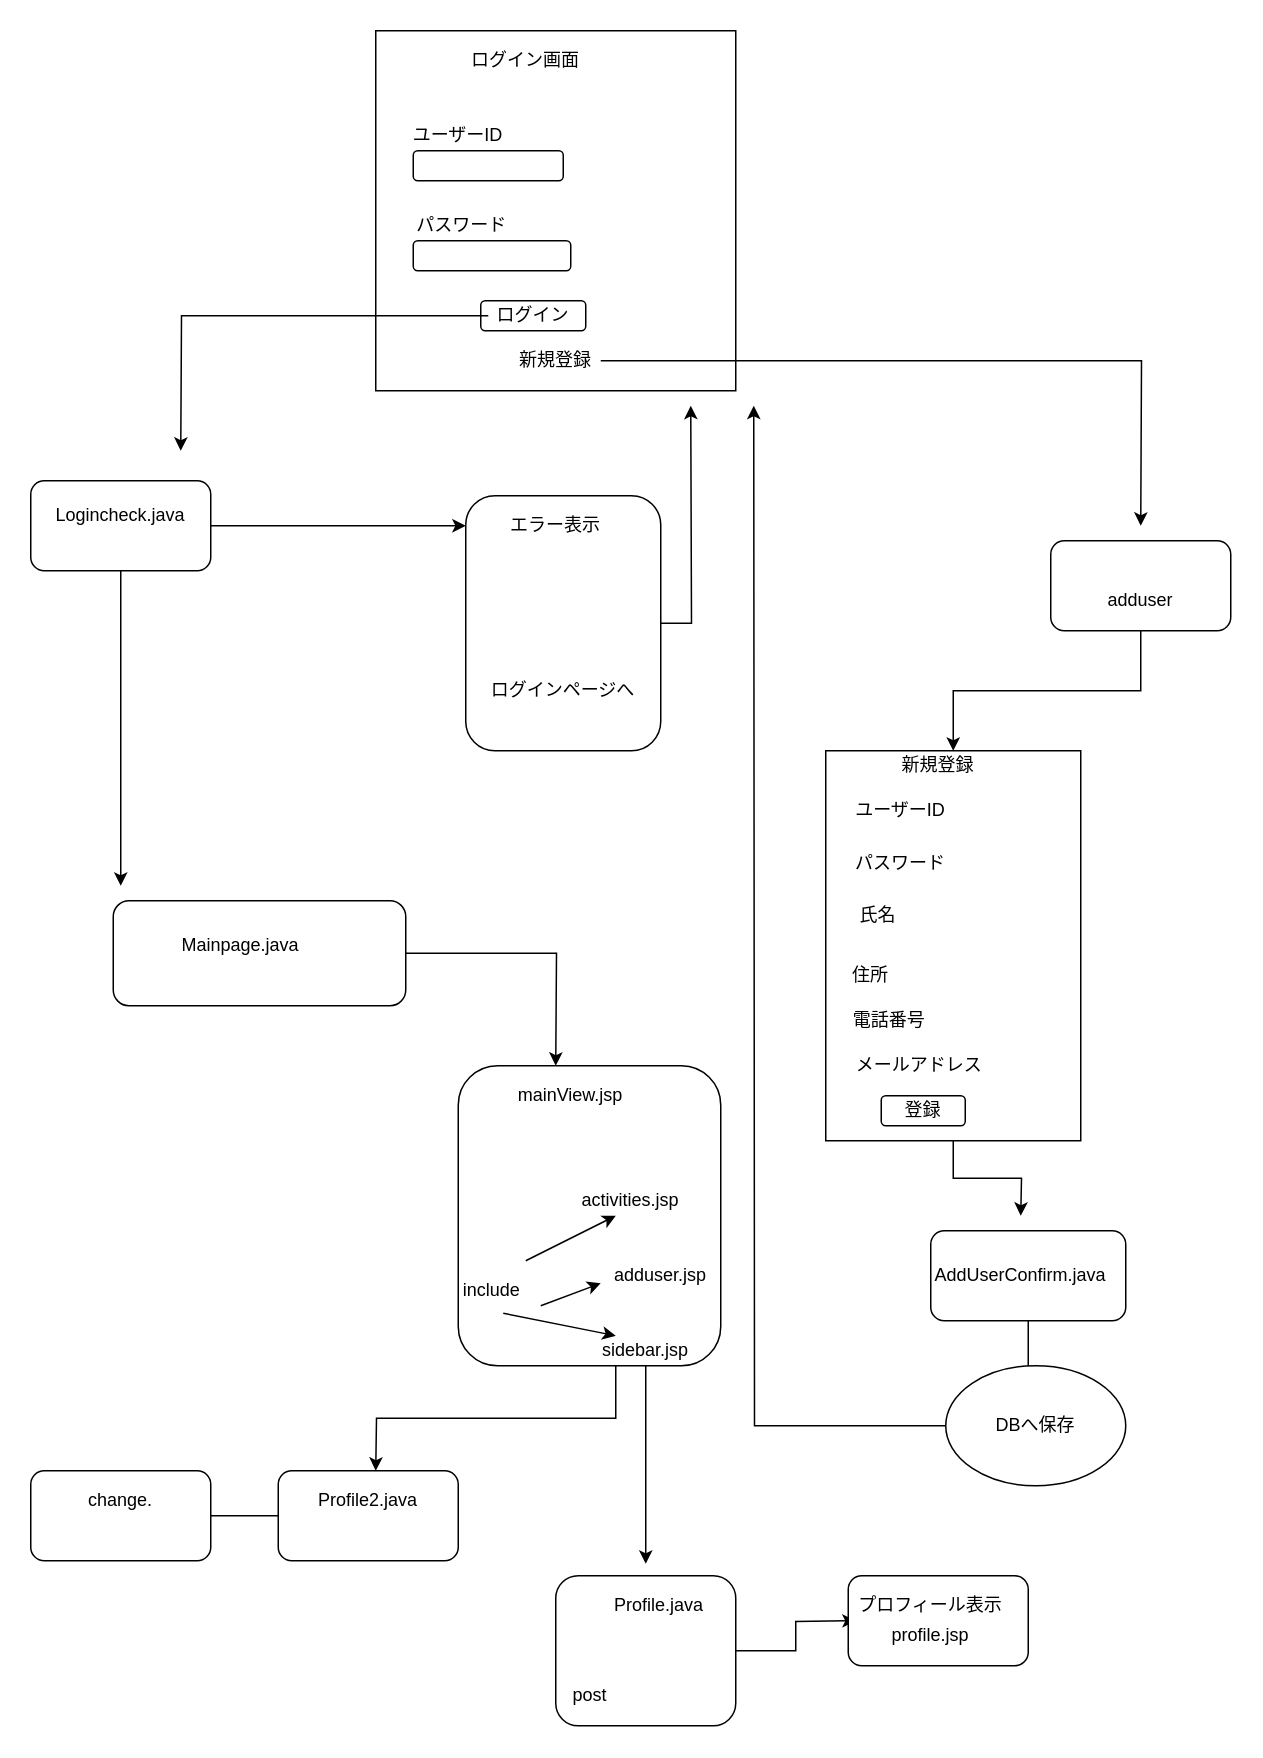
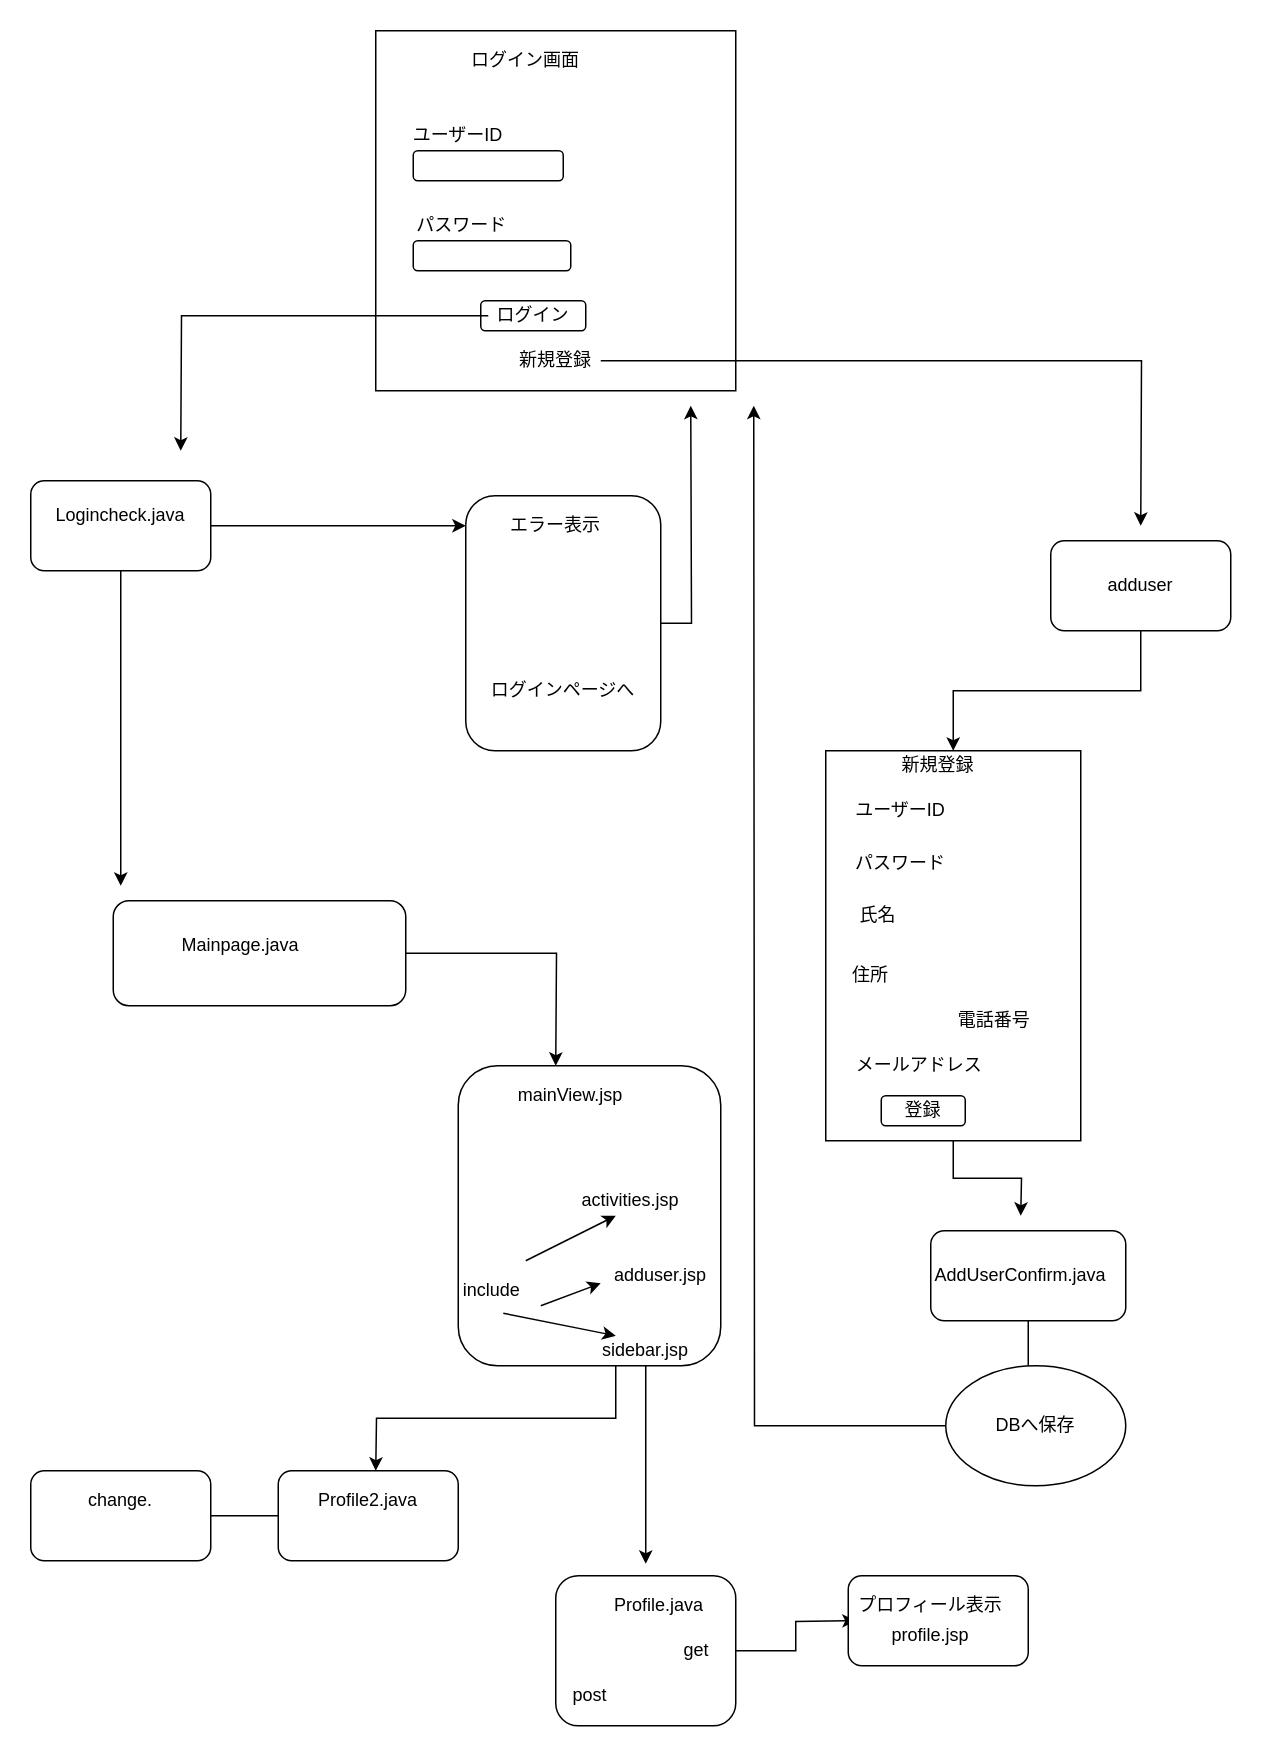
  <mxCell id="0" />
  <mxCell id="1" parent="0" />
  <mxCell id="2" value="" style="whiteSpace=wrap;html=1;aspect=fixed;" vertex="1" parent="1"><mxGeometry x="250" y="20" width="240" height="240" as="geometry" /></mxCell>
  <mxCell id="3" value="ログイン画面" style="text;html=1;strokeColor=none;fillColor=none;align=center;verticalAlign=middle;whiteSpace=wrap;rounded=0;" vertex="1" parent="1"><mxGeometry x="310" y="30" width="80" height="20" as="geometry" /></mxCell>
  <mxCell id="4" value="ユーザーID" style="text;html=1;strokeColor=none;fillColor=none;align=center;verticalAlign=middle;whiteSpace=wrap;rounded=0;" vertex="1" parent="1"><mxGeometry x="270" y="80" width="70" height="20" as="geometry" /></mxCell>
  <mxCell id="5" value="パスワード" style="text;html=1;strokeColor=none;fillColor=none;align=center;verticalAlign=middle;whiteSpace=wrap;rounded=0;" vertex="1" parent="1"><mxGeometry x="275" y="140" width="65" height="20" as="geometry" /></mxCell>
  <mxCell id="6" value="" style="rounded=1;whiteSpace=wrap;html=1;" vertex="1" parent="1"><mxGeometry x="275" y="100" width="100" height="20" as="geometry" /></mxCell>
  <mxCell id="7" value="" style="rounded=1;whiteSpace=wrap;html=1;" vertex="1" parent="1"><mxGeometry x="275" y="160" width="105" height="20" as="geometry" /></mxCell>
  <mxCell id="8" value="" style="rounded=1;whiteSpace=wrap;html=1;" vertex="1" parent="1"><mxGeometry x="320" y="200" width="70" height="20" as="geometry" /></mxCell>
  <mxCell id="9" style="edgeStyle=orthogonalEdgeStyle;rounded=0;orthogonalLoop=1;jettySize=auto;html=1;exitX=0;exitY=0.5;exitDx=0;exitDy=0;" edge="1" parent="1" source="10"><mxGeometry relative="1" as="geometry"><mxPoint x="120" y="300" as="targetPoint" /></mxGeometry></mxCell>
  <mxCell id="10" value="ログイン" style="text;html=1;strokeColor=none;fillColor=none;align=center;verticalAlign=middle;whiteSpace=wrap;rounded=0;" vertex="1" parent="1"><mxGeometry x="325" y="200" width="60" height="20" as="geometry" /></mxCell>
  <mxCell id="11" style="edgeStyle=orthogonalEdgeStyle;rounded=0;orthogonalLoop=1;jettySize=auto;html=1;exitX=0.5;exitY=1;exitDx=0;exitDy=0;" edge="1" parent="1" source="10" target="10"><mxGeometry relative="1" as="geometry" /></mxCell>
  <mxCell id="12" style="edgeStyle=orthogonalEdgeStyle;rounded=0;orthogonalLoop=1;jettySize=auto;html=1;exitX=1;exitY=0.5;exitDx=0;exitDy=0;" edge="1" parent="1" source="13"><mxGeometry relative="1" as="geometry"><mxPoint x="760" y="350" as="targetPoint" /></mxGeometry></mxCell>
  <mxCell id="13" value="新規登録" style="text;html=1;strokeColor=none;fillColor=none;align=center;verticalAlign=middle;whiteSpace=wrap;rounded=0;" vertex="1" parent="1"><mxGeometry x="340" y="230" width="60" height="20" as="geometry" /></mxCell>
  <mxCell id="14" style="edgeStyle=orthogonalEdgeStyle;rounded=0;orthogonalLoop=1;jettySize=auto;html=1;" edge="1" parent="1" source="16"><mxGeometry relative="1" as="geometry"><mxPoint x="310" y="350" as="targetPoint" /></mxGeometry></mxCell>
  <mxCell id="15" style="edgeStyle=orthogonalEdgeStyle;rounded=0;orthogonalLoop=1;jettySize=auto;html=1;exitX=0.5;exitY=1;exitDx=0;exitDy=0;" edge="1" parent="1" source="16"><mxGeometry relative="1" as="geometry"><mxPoint x="80" y="590" as="targetPoint" /></mxGeometry></mxCell>
  <mxCell id="16" value="" style="rounded=1;whiteSpace=wrap;html=1;" vertex="1" parent="1"><mxGeometry x="20" y="320" width="120" height="60" as="geometry" /></mxCell>
  <mxCell id="17" value="Logincheck.java&lt;br&gt;&lt;br&gt;" style="text;html=1;strokeColor=none;fillColor=none;align=center;verticalAlign=middle;whiteSpace=wrap;rounded=0;" vertex="1" parent="1"><mxGeometry x="60" y="340" width="40" height="20" as="geometry" /></mxCell>
  <mxCell id="18" style="edgeStyle=orthogonalEdgeStyle;rounded=0;orthogonalLoop=1;jettySize=auto;html=1;exitX=0.5;exitY=1;exitDx=0;exitDy=0;" edge="1" parent="1" source="19" target="22"><mxGeometry relative="1" as="geometry" /></mxCell>
  <mxCell id="19" value="" style="rounded=1;whiteSpace=wrap;html=1;" vertex="1" parent="1"><mxGeometry x="700" y="360" width="120" height="60" as="geometry" /></mxCell>
- <mxCell id="20" value="adduser&lt;br&gt;" style="text;html=1;strokeColor=none;fillColor=none;align=center;verticalAlign=middle;whiteSpace=wrap;rounded=0;" vertex="1" parent="1"><mxGeometry x="740" y="390" width="40" height="20" as="geometry" /></mxCell>
+ <mxCell id="20" value="adduser&lt;br&gt;" style="text;html=1;strokeColor=none;fillColor=none;align=center;verticalAlign=middle;whiteSpace=wrap;rounded=0;" vertex="1" parent="1"><mxGeometry x="740" y="380" width="40" height="20" as="geometry" /></mxCell>
  <mxCell id="21" style="edgeStyle=orthogonalEdgeStyle;rounded=0;orthogonalLoop=1;jettySize=auto;html=1;exitX=0.5;exitY=1;exitDx=0;exitDy=0;" edge="1" parent="1" source="22"><mxGeometry relative="1" as="geometry"><mxPoint x="680" y="810" as="targetPoint" /></mxGeometry></mxCell>
  <mxCell id="22" value="&lt;br&gt;" style="rounded=0;whiteSpace=wrap;html=1;" vertex="1" parent="1"><mxGeometry x="550" y="500" width="170" height="260" as="geometry" /></mxCell>
  <mxCell id="23" value="新規登録" style="text;html=1;strokeColor=none;fillColor=none;align=center;verticalAlign=middle;whiteSpace=wrap;rounded=0;" vertex="1" parent="1"><mxGeometry x="600" y="500" width="50" height="20" as="geometry" /></mxCell>
  <mxCell id="24" value="ユーザーID" style="text;html=1;strokeColor=none;fillColor=none;align=center;verticalAlign=middle;whiteSpace=wrap;rounded=0;" vertex="1" parent="1"><mxGeometry x="560" y="530" width="80" height="20" as="geometry" /></mxCell>
  <mxCell id="25" value="パスワード" style="text;html=1;strokeColor=none;fillColor=none;align=center;verticalAlign=middle;whiteSpace=wrap;rounded=0;" vertex="1" parent="1"><mxGeometry x="565" y="565" width="70" height="20" as="geometry" /></mxCell>
  <mxCell id="26" value="氏名&lt;br&gt;" style="text;html=1;strokeColor=none;fillColor=none;align=center;verticalAlign=middle;whiteSpace=wrap;rounded=0;" vertex="1" parent="1"><mxGeometry x="565" y="600" width="40" height="20" as="geometry" /></mxCell>
  <mxCell id="27" value="住所" style="text;html=1;strokeColor=none;fillColor=none;align=center;verticalAlign=middle;whiteSpace=wrap;rounded=0;" vertex="1" parent="1"><mxGeometry x="560" y="640" width="40" height="20" as="geometry" /></mxCell>
- <mxCell id="28" value="電話番号" style="text;html=1;strokeColor=none;fillColor=none;align=center;verticalAlign=middle;whiteSpace=wrap;rounded=0;" vertex="1" parent="1"><mxGeometry x="565" y="670" width="55" height="20" as="geometry" /></mxCell>
+ <mxCell id="28" value="電話番号" style="text;html=1;strokeColor=none;fillColor=none;align=center;verticalAlign=middle;whiteSpace=wrap;rounded=0;" vertex="1" parent="1"><mxGeometry x="635" y="670" width="55" height="20" as="geometry" /></mxCell>
  <mxCell id="29" value="メールアドレス" style="text;html=1;strokeColor=none;fillColor=none;align=center;verticalAlign=middle;whiteSpace=wrap;rounded=0;" vertex="1" parent="1"><mxGeometry x="565" y="700" width="95" height="20" as="geometry" /></mxCell>
  <mxCell id="30" value="" style="rounded=1;whiteSpace=wrap;html=1;" vertex="1" parent="1"><mxGeometry x="587" y="730" width="56" height="20" as="geometry" /></mxCell>
  <mxCell id="31" value="登録" style="text;html=1;strokeColor=none;fillColor=none;align=center;verticalAlign=middle;whiteSpace=wrap;rounded=0;" vertex="1" parent="1"><mxGeometry x="595" y="730" width="40" height="20" as="geometry" /></mxCell>
  <mxCell id="32" style="edgeStyle=orthogonalEdgeStyle;rounded=0;orthogonalLoop=1;jettySize=auto;html=1;exitX=1;exitY=0.5;exitDx=0;exitDy=0;" edge="1" parent="1" source="33"><mxGeometry relative="1" as="geometry"><mxPoint x="460" y="270" as="targetPoint" /></mxGeometry></mxCell>
  <mxCell id="33" value="" style="rounded=1;whiteSpace=wrap;html=1;" vertex="1" parent="1"><mxGeometry x="310" y="330" width="130" height="170" as="geometry" /></mxCell>
  <mxCell id="34" value="エラー表示" style="text;html=1;strokeColor=none;fillColor=none;align=center;verticalAlign=middle;whiteSpace=wrap;rounded=0;" vertex="1" parent="1"><mxGeometry x="335" y="340" width="70" height="20" as="geometry" /></mxCell>
  <mxCell id="35" value="ログインページへ" style="text;html=1;strokeColor=none;fillColor=none;align=center;verticalAlign=middle;whiteSpace=wrap;rounded=0;" vertex="1" parent="1"><mxGeometry x="325" y="450" width="100" height="20" as="geometry" /></mxCell>
  <mxCell id="36" style="edgeStyle=orthogonalEdgeStyle;rounded=0;orthogonalLoop=1;jettySize=auto;html=1;exitX=1;exitY=0.5;exitDx=0;exitDy=0;" edge="1" parent="1" source="37"><mxGeometry relative="1" as="geometry"><mxPoint x="370" y="710" as="targetPoint" /></mxGeometry></mxCell>
  <mxCell id="37" value="" style="rounded=1;whiteSpace=wrap;html=1;" vertex="1" parent="1"><mxGeometry x="75" y="600" width="195" height="70" as="geometry" /></mxCell>
  <mxCell id="38" value="Mainpage.java" style="text;html=1;strokeColor=none;fillColor=none;align=center;verticalAlign=middle;whiteSpace=wrap;rounded=0;" vertex="1" parent="1"><mxGeometry x="140" y="620" width="40" height="20" as="geometry" /></mxCell>
  <mxCell id="39" value="" style="rounded=1;whiteSpace=wrap;html=1;" vertex="1" parent="1"><mxGeometry x="305" y="710" width="175" height="200" as="geometry" /></mxCell>
  <mxCell id="40" value="mainView.jsp" style="text;html=1;strokeColor=none;fillColor=none;align=center;verticalAlign=middle;whiteSpace=wrap;rounded=0;" vertex="1" parent="1"><mxGeometry x="360" y="720" width="40" height="20" as="geometry" /></mxCell>
  <mxCell id="41" value="include" style="text;html=1;strokeColor=none;fillColor=none;align=center;verticalAlign=middle;whiteSpace=wrap;rounded=0;" vertex="1" parent="1"><mxGeometry x="290" y="850" width="75" height="20" as="geometry" /></mxCell>
  <mxCell id="42" value="activities.jsp" style="text;html=1;strokeColor=none;fillColor=none;align=center;verticalAlign=middle;whiteSpace=wrap;rounded=0;" vertex="1" parent="1"><mxGeometry x="400" y="790" width="40" height="20" as="geometry" /></mxCell>
  <mxCell id="43" value="" style="endArrow=classic;html=1;entryX=0.25;entryY=1;entryDx=0;entryDy=0;" edge="1" parent="1" target="42"><mxGeometry width="50" height="50" relative="1" as="geometry"><mxPoint x="350" y="840" as="sourcePoint" /><mxPoint x="400" y="790" as="targetPoint" /></mxGeometry></mxCell>
  <mxCell id="44" value="adduser.jsp&lt;br&gt;" style="text;html=1;strokeColor=none;fillColor=none;align=center;verticalAlign=middle;whiteSpace=wrap;rounded=0;" vertex="1" parent="1"><mxGeometry x="420" y="840" width="40" height="20" as="geometry" /></mxCell>
  <mxCell id="45" value="" style="endArrow=classic;html=1;" edge="1" parent="1"><mxGeometry width="50" height="50" relative="1" as="geometry"><mxPoint x="360" y="870" as="sourcePoint" /><mxPoint x="400" y="855" as="targetPoint" /></mxGeometry></mxCell>
  <mxCell id="46" style="edgeStyle=orthogonalEdgeStyle;rounded=0;orthogonalLoop=1;jettySize=auto;html=1;exitX=0.5;exitY=1;exitDx=0;exitDy=0;" edge="1" parent="1" source="48"><mxGeometry relative="1" as="geometry"><mxPoint x="430" y="1042" as="targetPoint" /></mxGeometry></mxCell>
  <mxCell id="47" style="edgeStyle=orthogonalEdgeStyle;rounded=0;orthogonalLoop=1;jettySize=auto;html=1;exitX=0;exitY=1;exitDx=0;exitDy=0;" edge="1" parent="1" source="48"><mxGeometry relative="1" as="geometry"><mxPoint x="250" y="980" as="targetPoint" /></mxGeometry></mxCell>
  <mxCell id="48" value="sidebar.jsp" style="text;html=1;strokeColor=none;fillColor=none;align=center;verticalAlign=middle;whiteSpace=wrap;rounded=0;" vertex="1" parent="1"><mxGeometry x="410" y="890" width="40" height="20" as="geometry" /></mxCell>
  <mxCell id="49" value="" style="endArrow=classic;html=1;entryX=0;entryY=0;entryDx=0;entryDy=0;" edge="1" parent="1" target="48"><mxGeometry width="50" height="50" relative="1" as="geometry"><mxPoint x="335" y="875" as="sourcePoint" /><mxPoint x="385" y="825" as="targetPoint" /></mxGeometry></mxCell>
  <mxCell id="50" style="edgeStyle=orthogonalEdgeStyle;rounded=0;orthogonalLoop=1;jettySize=auto;html=1;exitX=0.5;exitY=1;exitDx=0;exitDy=0;" edge="1" parent="1" source="51"><mxGeometry relative="1" as="geometry"><mxPoint x="685" y="920" as="targetPoint" /></mxGeometry></mxCell>
  <mxCell id="51" value="" style="rounded=1;whiteSpace=wrap;html=1;" vertex="1" parent="1"><mxGeometry x="620" y="820" width="130" height="60" as="geometry" /></mxCell>
  <mxCell id="52" value="AddUserConfirm.java" style="text;html=1;strokeColor=none;fillColor=none;align=center;verticalAlign=middle;whiteSpace=wrap;rounded=0;" vertex="1" parent="1"><mxGeometry x="660" y="840" width="40" height="20" as="geometry" /></mxCell>
  <mxCell id="53" style="edgeStyle=orthogonalEdgeStyle;rounded=0;orthogonalLoop=1;jettySize=auto;html=1;exitX=0;exitY=0.5;exitDx=0;exitDy=0;" edge="1" parent="1" source="54"><mxGeometry relative="1" as="geometry"><mxPoint x="502" y="270" as="targetPoint" /></mxGeometry></mxCell>
  <mxCell id="54" value="" style="ellipse;whiteSpace=wrap;html=1;" vertex="1" parent="1"><mxGeometry x="630" y="910" width="120" height="80" as="geometry" /></mxCell>
  <mxCell id="55" value="DBへ保存&lt;br&gt;" style="text;html=1;strokeColor=none;fillColor=none;align=center;verticalAlign=middle;whiteSpace=wrap;rounded=0;" vertex="1" parent="1"><mxGeometry x="660" y="940" width="60" height="20" as="geometry" /></mxCell>
  <mxCell id="56" style="edgeStyle=orthogonalEdgeStyle;rounded=0;orthogonalLoop=1;jettySize=auto;html=1;exitX=1;exitY=0.5;exitDx=0;exitDy=0;" edge="1" parent="1" source="57"><mxGeometry relative="1" as="geometry"><mxPoint x="570" y="1080" as="targetPoint" /></mxGeometry></mxCell>
  <mxCell id="57" value="" style="rounded=1;whiteSpace=wrap;html=1;" vertex="1" parent="1"><mxGeometry x="370" y="1050" width="120" height="100" as="geometry" /></mxCell>
  <mxCell id="58" value="Profile.java" style="text;html=1;strokeColor=none;fillColor=none;align=center;verticalAlign=middle;whiteSpace=wrap;rounded=0;" vertex="1" parent="1"><mxGeometry x="419" y="1060" width="40" height="20" as="geometry" /></mxCell>
  <mxCell id="59" value="" style="rounded=1;whiteSpace=wrap;html=1;" vertex="1" parent="1"><mxGeometry x="565" y="1050" width="120" height="60" as="geometry" /></mxCell>
  <mxCell id="60" value="プロフィール表示" style="text;html=1;strokeColor=none;fillColor=none;align=center;verticalAlign=middle;whiteSpace=wrap;rounded=0;" vertex="1" parent="1"><mxGeometry x="540" y="1060" width="160" height="20" as="geometry" /></mxCell>
  <mxCell id="61" value="profile.jsp" style="text;html=1;strokeColor=none;fillColor=none;align=center;verticalAlign=middle;whiteSpace=wrap;rounded=0;" vertex="1" parent="1"><mxGeometry x="600" y="1080" width="40" height="20" as="geometry" /></mxCell>
  <mxCell id="62" style="edgeStyle=orthogonalEdgeStyle;rounded=0;orthogonalLoop=1;jettySize=auto;html=1;exitX=0;exitY=0.5;exitDx=0;exitDy=0;" edge="1" parent="1" source="63"><mxGeometry relative="1" as="geometry"><mxPoint x="110" y="1010" as="targetPoint" /></mxGeometry></mxCell>
  <mxCell id="63" value="" style="rounded=1;whiteSpace=wrap;html=1;" vertex="1" parent="1"><mxGeometry x="185" y="980" width="120" height="60" as="geometry" /></mxCell>
  <mxCell id="64" value="Profile2.java" style="text;html=1;strokeColor=none;fillColor=none;align=center;verticalAlign=middle;whiteSpace=wrap;rounded=0;" vertex="1" parent="1"><mxGeometry x="225" y="990" width="40" height="20" as="geometry" /></mxCell>
+ <mxCell id="65" value="get" style="text;html=1;strokeColor=none;fillColor=none;align=center;verticalAlign=middle;whiteSpace=wrap;rounded=0;" vertex="1" parent="1"><mxGeometry x="444" y="1090" width="40" height="20" as="geometry" /></mxCell>
  <mxCell id="66" value="post" style="text;html=1;strokeColor=none;fillColor=none;align=center;verticalAlign=middle;whiteSpace=wrap;rounded=0;" vertex="1" parent="1"><mxGeometry x="372.5" y="1120" width="40" height="20" as="geometry" /></mxCell>
  <mxCell id="67" value="" style="rounded=1;whiteSpace=wrap;html=1;" vertex="1" parent="1"><mxGeometry x="20" y="980" width="120" height="60" as="geometry" /></mxCell>
  <mxCell id="68" value="change." style="text;html=1;strokeColor=none;fillColor=none;align=center;verticalAlign=middle;whiteSpace=wrap;rounded=0;" vertex="1" parent="1"><mxGeometry x="60" y="990" width="40" height="20" as="geometry" /></mxCell>
